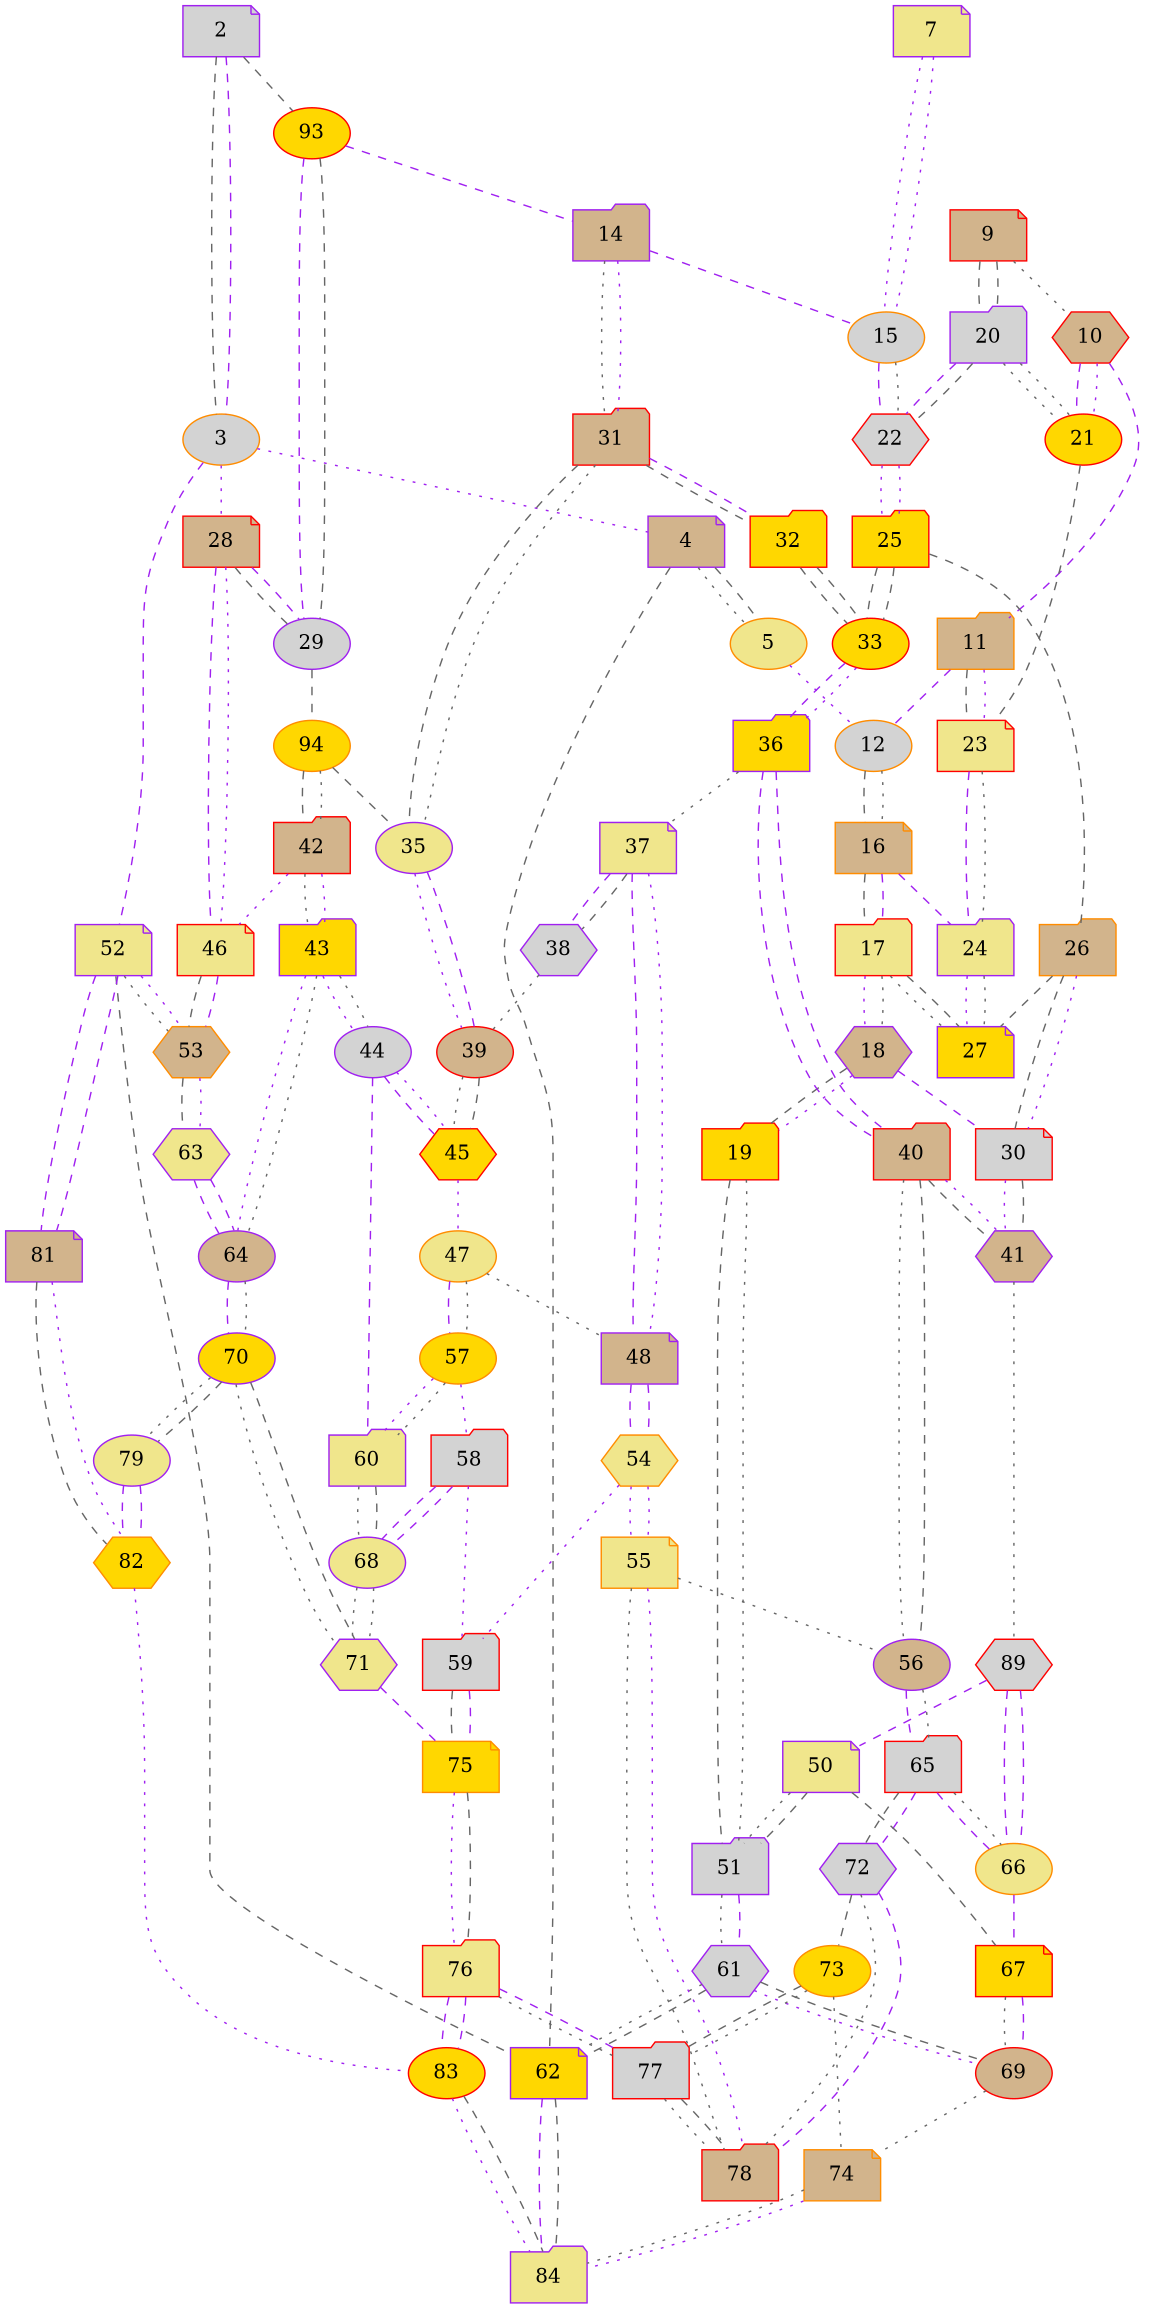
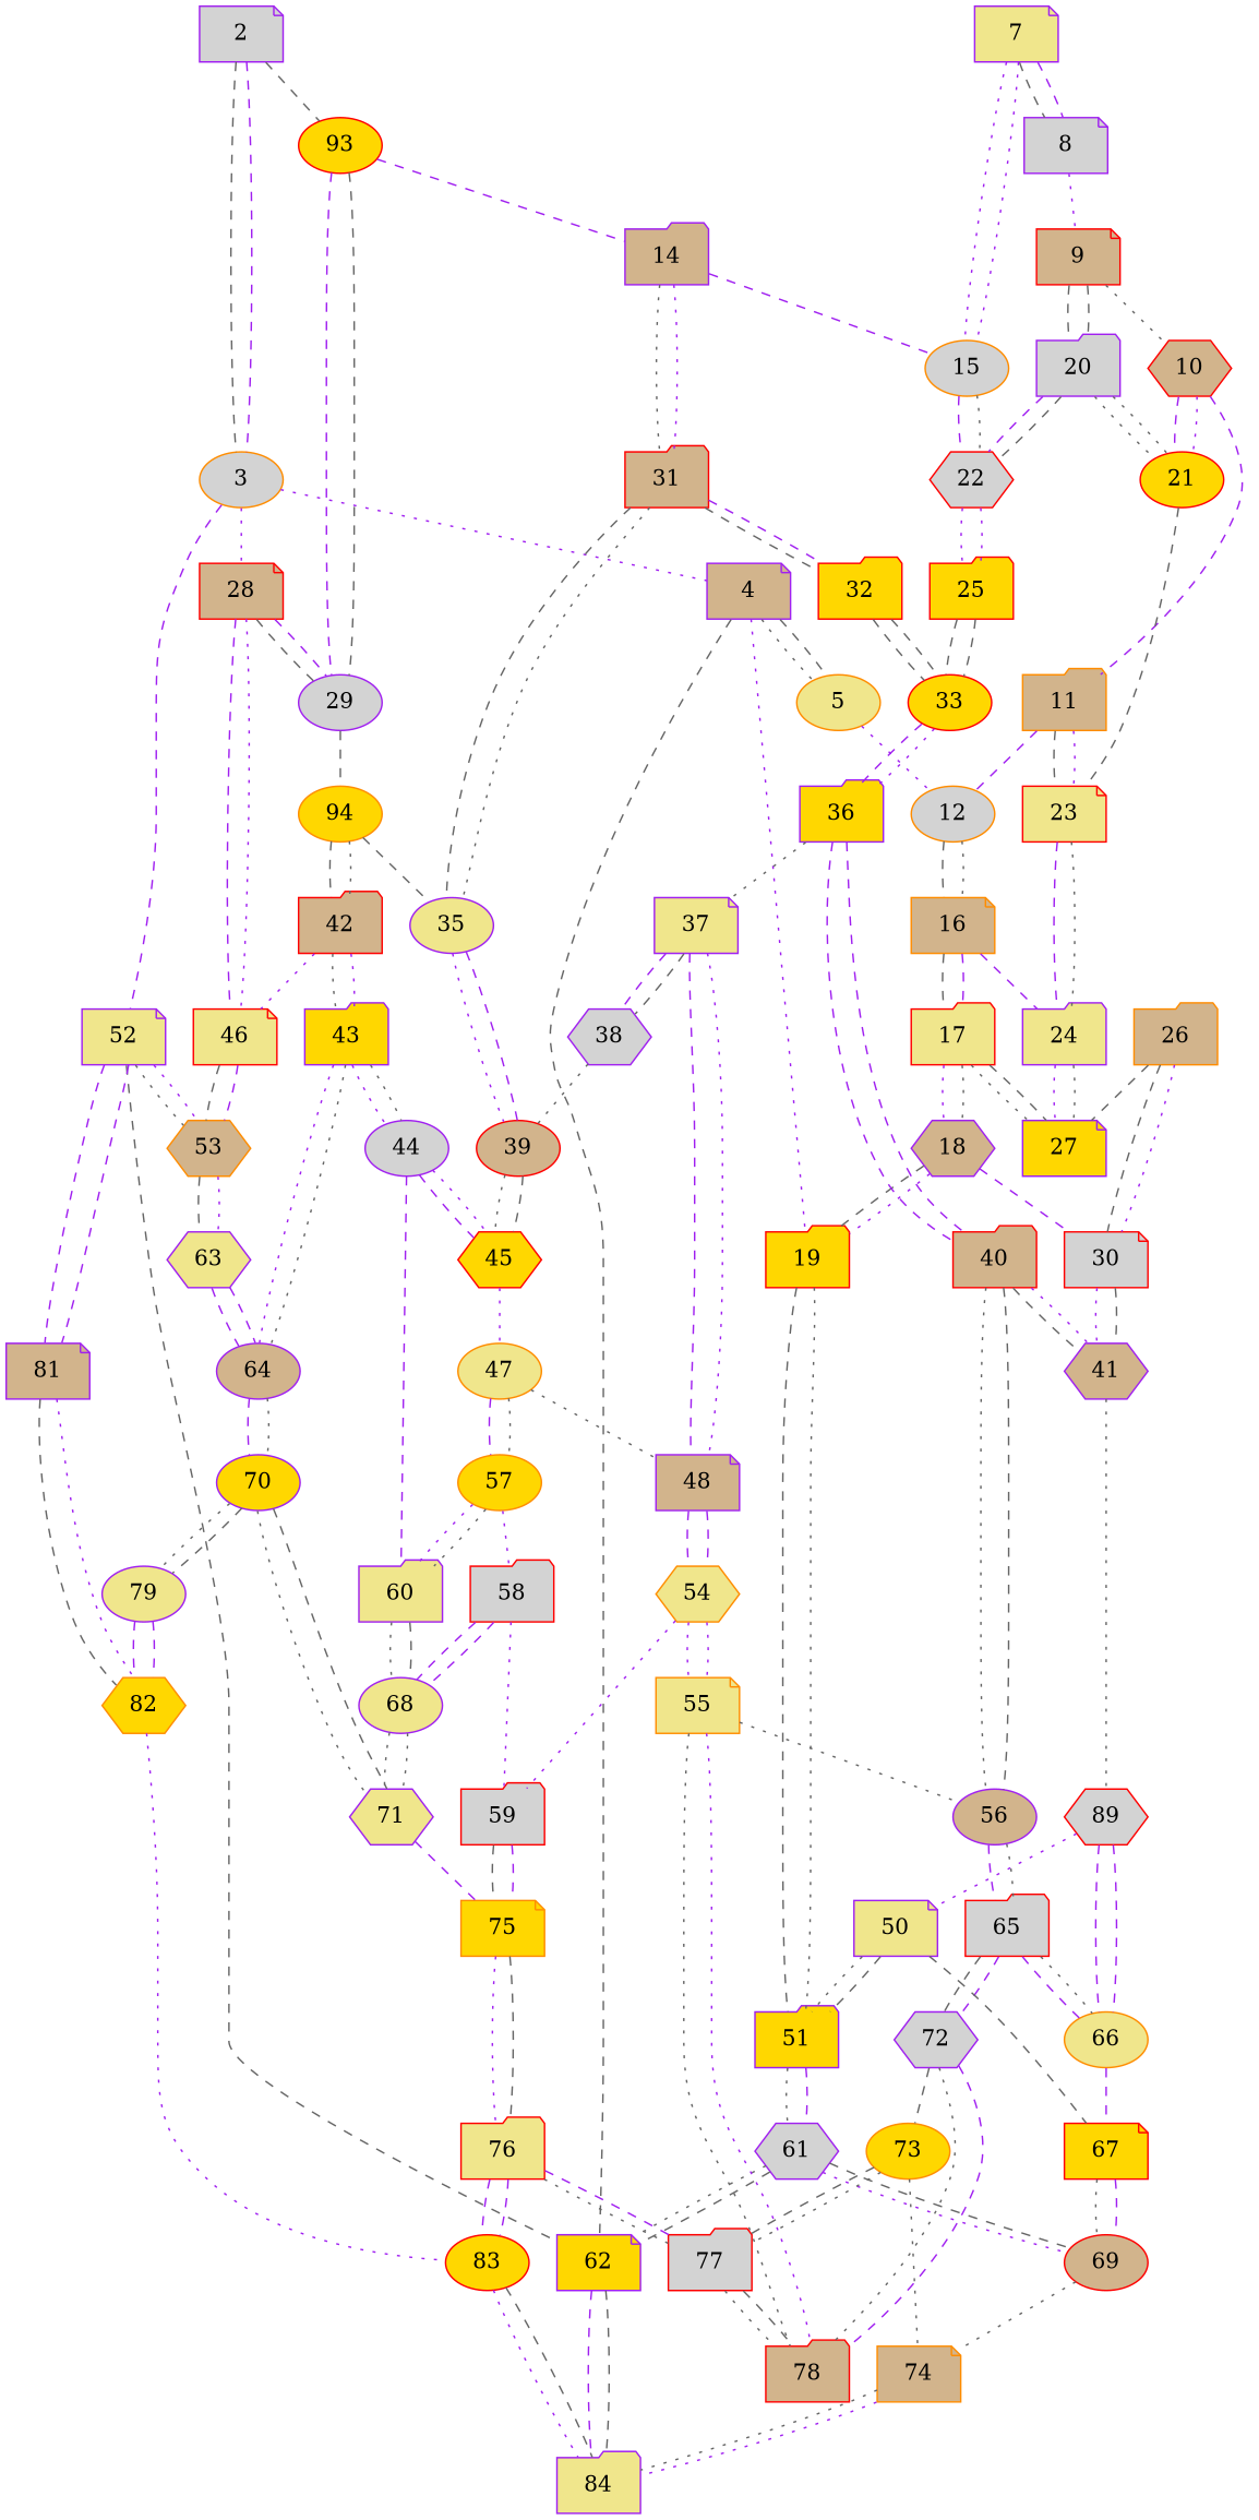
  graph {
    node [color=purple fillcolor=tan shape=ellipse style=filled]
    edge [color=gray40 style=dashed]
    2 [fillcolor=lightgrey shape=note]
    3 [color=darkorange fillcolor=lightgrey]
    n3 [color=red fillcolor=gold label=93]
    7 [fillcolor=khaki shape=note]
+   8 [fillcolor=lightgrey shape=note]
    15 [color=darkorange fillcolor=lightgrey]
    4 [shape=note]
    28 [color=red shape=note]
    52 [fillcolor=khaki shape=note]
    14 [shape=folder]
    29 [fillcolor=lightgrey]
    5 [color=darkorange fillcolor=khaki]
    19 [color=red fillcolor=gold shape=folder]
    62 [fillcolor=gold shape=note]
    46 [color=red fillcolor=khaki shape=note]
    53 [color=darkorange shape=hexagon]
    81 [shape=note]
    12 [color=darkorange fillcolor=lightgrey]
-   51 [fillcolor=lightgrey shape=folder]
+   51 [fillcolor=gold shape=folder]
    84 [fillcolor=khaki shape=folder]
    16 [color=darkorange shape=note]
    9 [color=red shape=note]
    22 [color=red fillcolor=lightgrey shape=hexagon]
    10 [color=red shape=hexagon]
    20 [fillcolor=lightgrey shape=folder]
    11 [color=darkorange shape=folder]
    21 [color=red fillcolor=gold]
    23 [color=red fillcolor=khaki shape=note]
    24 [fillcolor=khaki shape=folder]
    17 [color=red fillcolor=khaki shape=folder]
    31 [color=red shape=folder]
    n32 [color=darkorange fillcolor=gold label=94]
    32 [color=red fillcolor=gold shape=folder]
    35 [fillcolor=khaki]
    25 [color=red fillcolor=gold shape=folder]
    18 [shape=hexagon]
    27 [fillcolor=gold shape=note]
    30 [color=red fillcolor=lightgrey shape=note]
    41 [shape=hexagon]
    61 [fillcolor=lightgrey shape=hexagon]
    26 [color=darkorange shape=folder]
    33 [color=red fillcolor=gold]
    36 [fillcolor=gold shape=folder]
    42 [color=red shape=folder]
    n45 [color=red fillcolor=lightgrey label=89 shape=hexagon]
    39 [color=red]
    37 [fillcolor=khaki shape=note]
    40 [color=red shape=folder]
    43 [fillcolor=gold shape=folder]
    45 [color=red fillcolor=gold shape=hexagon]
    38 [fillcolor=lightgrey shape=hexagon]
    48 [shape=note]
    56
    54 [color=darkorange fillcolor=khaki shape=hexagon]
    47 [color=darkorange fillcolor=khaki]
    65 [color=red fillcolor=lightgrey shape=folder]
    50 [fillcolor=khaki shape=note]
    66 [color=darkorange fillcolor=khaki]
    44 [fillcolor=lightgrey]
    64
    60 [fillcolor=khaki shape=folder]
    70 [fillcolor=gold]
    68 [fillcolor=khaki]
    57 [color=darkorange fillcolor=gold]
    63 [fillcolor=khaki shape=hexagon]
    58 [color=red fillcolor=lightgrey shape=folder]
    55 [color=darkorange fillcolor=khaki shape=note]
    59 [color=red fillcolor=lightgrey shape=folder]
    67 [color=red fillcolor=gold shape=note]
    69 [color=red]
    82 [color=darkorange fillcolor=gold shape=hexagon]
    78 [color=red shape=folder]
    75 [color=darkorange fillcolor=gold shape=note]
    72 [fillcolor=lightgrey shape=hexagon]
    71 [fillcolor=khaki shape=hexagon]
    76 [color=red fillcolor=khaki shape=folder]
    74 [color=darkorange shape=note]
    79 [fillcolor=khaki]
    73 [color=darkorange fillcolor=gold]
    77 [color=red fillcolor=lightgrey shape=folder]
    83 [color=red fillcolor=gold]
    2 -- 3
    2 -- 3 [color=purple]
    2 -- n3
    3 -- 4 [color=purple style=dotted]
    3 -- 28 [color=purple style=dotted]
    3 -- 52 [color=purple]
    n3 -- 14 [color=purple]
    n3 -- 29 [color=purple]
    n3 -- 29
+   7 -- 8
+   7 -- 8 [color=purple]
    7 -- 15 [color=purple style=dotted]
    7 -- 15 [color=purple style=dotted]
+   8 -- 9 [color=purple style=dotted]
    15 -- 22 [color=purple]
    15 -- 22 [style=dotted]
    4 -- 5 [style=dotted]
    4 -- 5
+   4 -- 19 [color=purple style=dotted]
    4 -- 62
    28 -- 29
    28 -- 29 [color=purple]
    28 -- 46 [color=purple]
    28 -- 46 [color=purple style=dotted]
    52 -- 62
    52 -- 53 [style=dotted]
    52 -- 53 [color=purple style=dotted]
    52 -- 81 [color=purple]
    52 -- 81 [color=purple]
    14 -- 15 [color=purple]
    14 -- 31 [style=dotted]
    14 -- 31 [color=purple style=dotted]
    29 -- n32
    5 -- 12 [color=purple style=dotted]
    19 -- 51
    19 -- 51 [style=dotted]
    62 -- 84 [color=purple]
    62 -- 84
    46 -- 53
    46 -- 53 [color=purple]
    53 -- 63
    53 -- 63 [color=purple style=dotted]
    81 -- 82
    81 -- 82 [color=purple style=dotted]
    12 -- 16
    12 -- 16 [style=dotted]
    51 -- 61 [style=dotted]
    51 -- 61 [color=purple]
    16 -- 24 [color=purple]
    16 -- 17
    16 -- 17 [color=purple]
    9 -- 10 [style=dotted]
    9 -- 20
    9 -- 20
    22 -- 25 [color=purple style=dotted]
    22 -- 25 [color=purple style=dotted]
    10 -- 11 [color=purple]
    10 -- 21 [color=purple]
    10 -- 21 [color=purple style=dotted]
    20 -- 22 [color=purple]
    20 -- 22
    20 -- 21 [style=dotted]
    20 -- 21 [style=dotted]
    11 -- 12 [color=purple]
    11 -- 23
    11 -- 23 [color=purple style=dotted]
    21 -- 23
    23 -- 24 [color=purple]
    23 -- 24 [style=dotted]
    24 -- 27 [color=purple style=dotted]
    24 -- 27 [style=dotted]
    17 -- 18 [color=purple style=dotted]
    17 -- 18 [style=dotted]
    17 -- 27 [style=dotted]
    17 -- 27
    31 -- 32
    31 -- 32 [color=purple]
    31 -- 35
    31 -- 35 [style=dotted]
    n32 -- 35
    n32 -- 42
    n32 -- 42 [style=dotted]
    32 -- 33
    32 -- 33
    35 -- 39 [color=purple style=dotted]
    35 -- 39 [color=purple]
-   25 -- 26
    25 -- 33
    25 -- 33
    18 -- 19
    18 -- 19 [color=purple style=dotted]
    18 -- 30 [color=purple]
    30 -- 41 [color=purple style=dotted]
    30 -- 41
    41 -- n45 [style=dotted]
    61 -- 62 [style=dotted]
    61 -- 62
    61 -- 69 [color=purple style=dotted]
    61 -- 69
    26 -- 27
    26 -- 30
    26 -- 30 [color=purple style=dotted]
    33 -- 36 [color=purple]
    33 -- 36 [color=purple style=dotted]
    36 -- 37 [style=dotted]
    36 -- 40 [color=purple]
    36 -- 40 [color=purple]
    42 -- 46 [color=purple style=dotted]
    42 -- 43 [style=dotted]
    42 -- 43 [color=purple style=dotted]
-   n45 -- 50 [color=purple]
+   n45 -- 50 [color=purple style=dotted]
    n45 -- 66 [color=purple]
    n45 -- 66 [color=purple]
    39 -- 45 [style=dotted]
    39 -- 45
    37 -- 38 [color=purple]
    37 -- 38
    37 -- 48 [color=purple]
    37 -- 48 [color=purple style=dotted]
    40 -- 41
    40 -- 41 [color=purple style=dotted]
    40 -- 56 [style=dotted]
    40 -- 56
    43 -- 44 [color=purple style=dotted]
    43 -- 44 [style=dotted]
    43 -- 64 [color=purple style=dotted]
    43 -- 64 [style=dotted]
    45 -- 47 [color=purple style=dotted]
    38 -- 39 [style=dotted]
    48 -- 54 [color=purple]
    48 -- 54 [color=purple]
    56 -- 65 [color=purple]
    56 -- 65 [style=dotted]
    54 -- 55 [color=purple style=dotted]
    54 -- 55 [color=purple style=dotted]
    54 -- 59 [color=purple style=dotted]
    47 -- 48 [style=dotted]
    47 -- 57 [color=purple]
    47 -- 57 [style=dotted]
    65 -- 66 [color=purple]
    65 -- 66 [style=dotted]
    65 -- 72
    65 -- 72 [color=purple]
    50 -- 51 [style=dotted]
    50 -- 51
    50 -- 67
    66 -- 67 [color=purple]
    44 -- 45 [color=purple]
    44 -- 45 [color=purple style=dotted]
    44 -- 60 [color=purple]
    64 -- 70 [color=purple]
    64 -- 70 [style=dotted]
    60 -- 68 [style=dotted]
    60 -- 68
    70 -- 71 [style=dotted]
    70 -- 71
    70 -- 79 [style=dotted]
    70 -- 79
    68 -- 71 [style=dotted]
    68 -- 71 [style=dotted]
    57 -- 60 [color=purple style=dotted]
    57 -- 60 [style=dotted]
    57 -- 58 [color=purple style=dotted]
    63 -- 64 [color=purple]
    63 -- 64 [color=purple]
    58 -- 68 [color=purple]
    58 -- 68 [color=purple]
    58 -- 59 [color=purple style=dotted]
    55 -- 56 [style=dotted]
    55 -- 78 [style=dotted]
    55 -- 78 [color=purple style=dotted]
    59 -- 75
    59 -- 75 [color=purple]
    67 -- 69 [style=dotted]
    67 -- 69 [color=purple]
    69 -- 74 [style=dotted]
    82 -- 83 [color=purple style=dotted]
    75 -- 76 [color=purple style=dotted]
    75 -- 76
    72 -- 78 [style=dotted]
    72 -- 78 [color=purple]
    72 -- 73
    71 -- 75 [color=purple]
    76 -- 77 [style=dotted]
    76 -- 77 [color=purple]
    76 -- 83 [color=purple]
    76 -- 83 [color=purple]
    74 -- 84 [style=dotted]
    74 -- 84 [color=purple style=dotted]
    79 -- 82 [color=purple]
    79 -- 82 [color=purple]
    73 -- 74 [style=dotted]
    73 -- 77
    73 -- 77 [style=dotted]
    77 -- 78 [style=dotted]
    77 -- 78
    83 -- 84 [color=purple style=dotted]
    83 -- 84
  }
